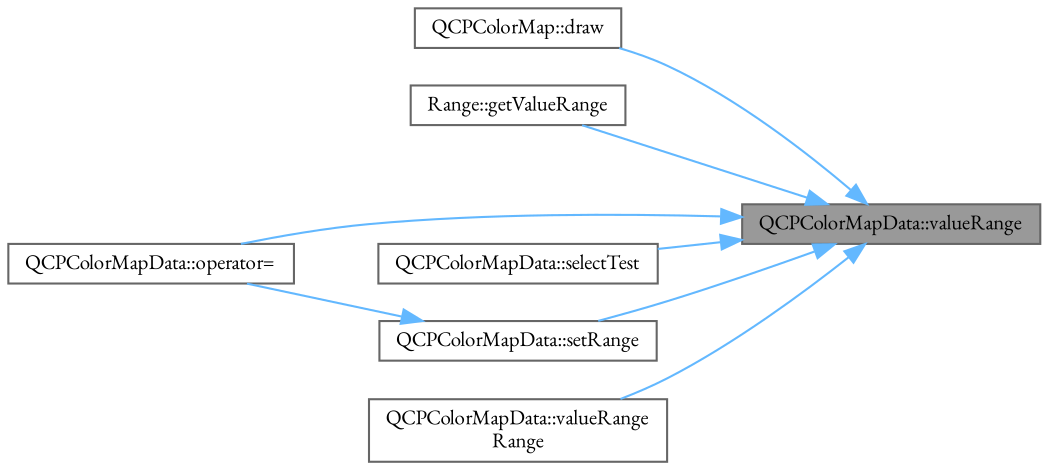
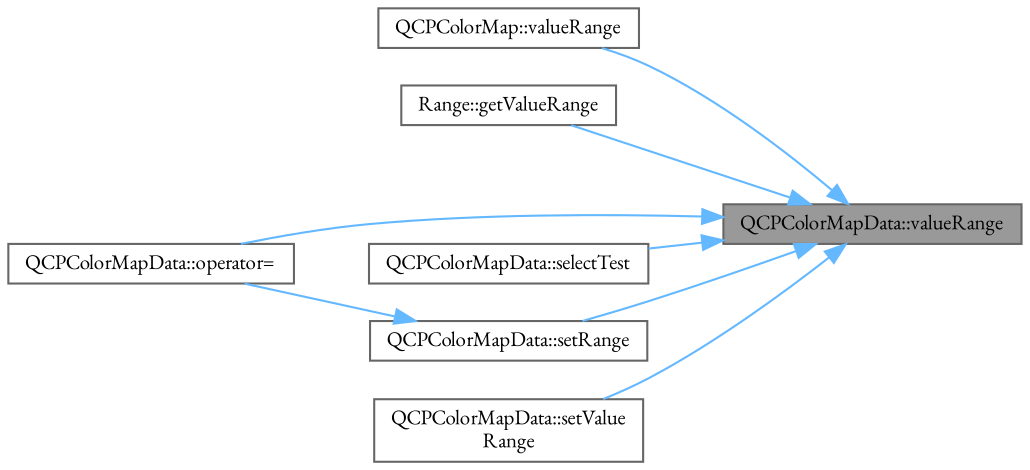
  digraph {
    fontname="EB Garamond"
    rankdir=RL
    node [color=grey40 fillcolor=white fontname="EB Garamond" fontsize=10 shape=box style=filled]
    edge [color=steelblue1 dir=back fontname="EB Garamond" fontsize=10 labelfontname=Helvetica labelfontsize=10 style=solid]
    n1 [color=gray40 fillcolor=grey60 fontcolor=black height=0.2 label="QCPColorMapData::valueRange" width=0.4]
-   n2 [height=0.2 label="QCPColorMap::draw" width=0.4]
+   n2 [height=0.2 label="QCPColorMap::valueRange" width=0.4]
    n3 [height=0.2 label="Range::getValueRange" width=0.4]
    n4 [height=0.2 label="QCPColorMapData::operator=" width=0.4]
    n5 [height=0.2 label="QCPColorMapData::selectTest" width=0.4]
    n6 [height=0.2 label="QCPColorMapData::setRange" width=0.4]
-   n7 [height=0.2 label="QCPColorMapData::valueRange\lRange" width=0.4]
+   n7 [height=0.2 label="QCPColorMapData::setValue\lRange" width=0.4]
    n1 -> n2
    n1 -> n3
    n1 -> n4
    n1 -> n5
    n1 -> n6
    n1 -> n7
    n6 -> n4
  }
